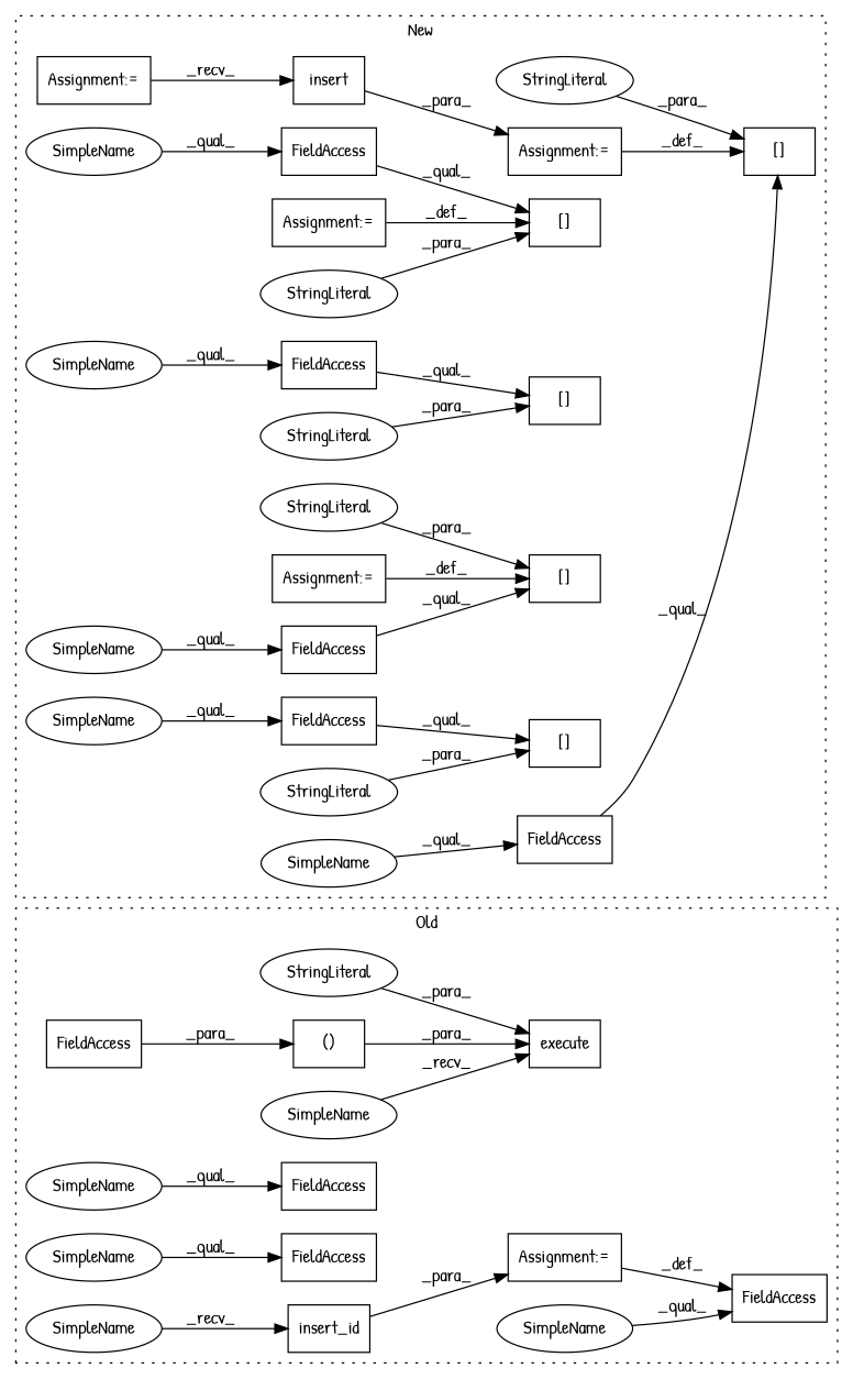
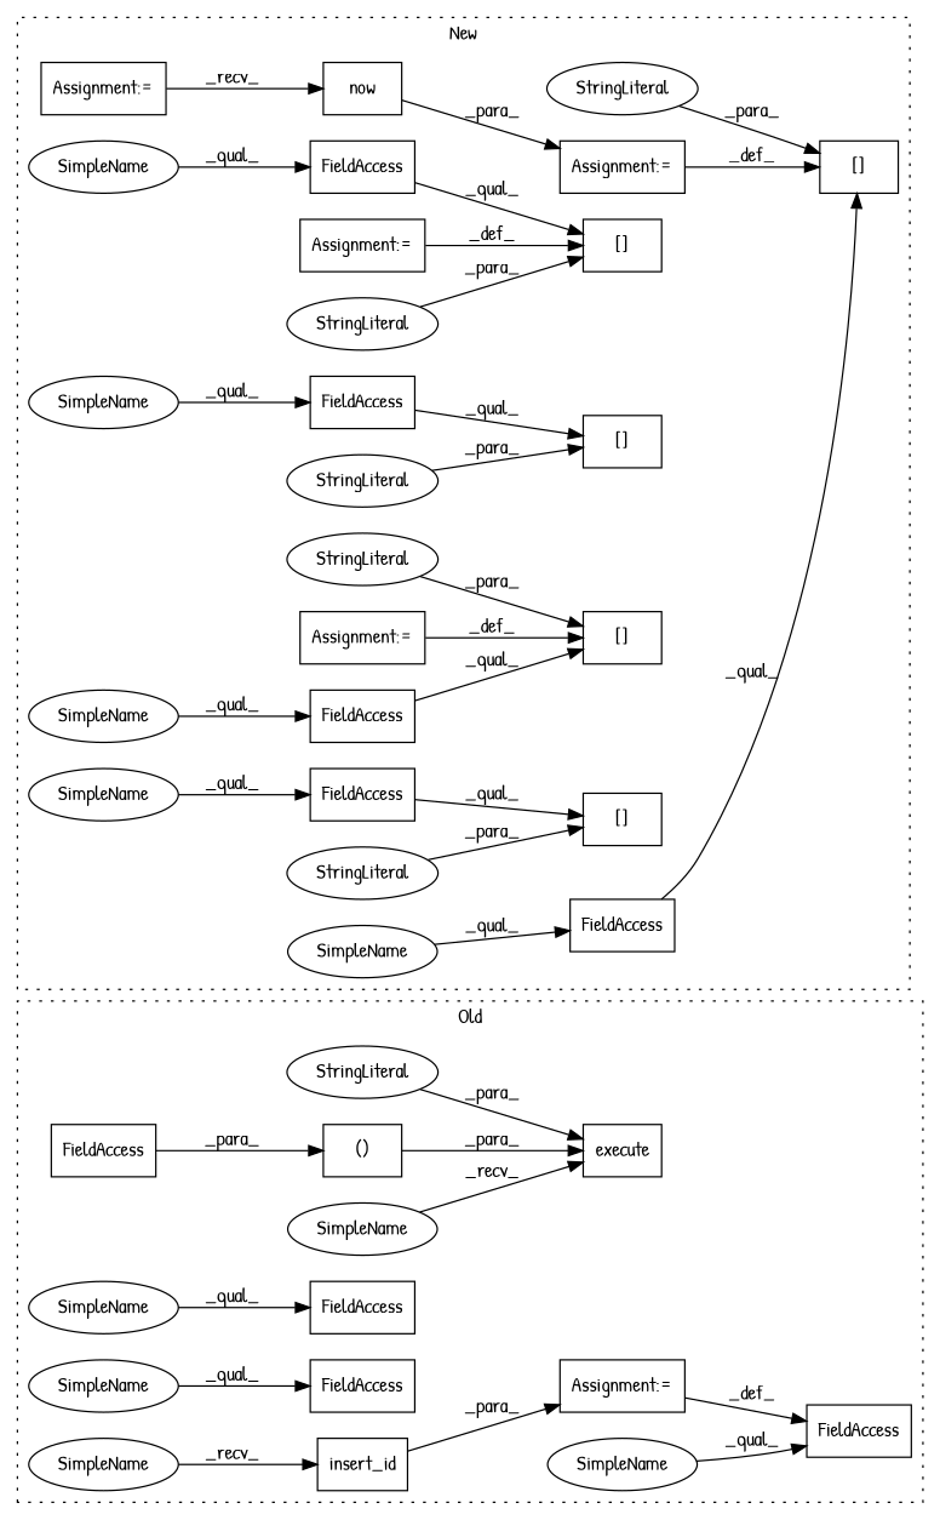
  digraph {
    rankdir=LR
    fontname="Patrick Hand"
    node [a=42 l=4 s=325 shape=box fontname="Patrick Hand"]
    edge [fontname="Patrick Hand"]
    n1 [a=32 l="8,2" label=execute s="330,418"]
    n2 [a=45 l=49 label=StringLiteral s=338 shape=ellipse]
    n3 [a=106 l=25 label="()" s=393]
    n4 [a=22 l=8 label=FieldAccess s=410]
    n5 [a=32 l=11 label=insert_id s=439]
    n6 [a=22 l=10 label=FieldAccess s=303]
    n7 [a=22 l=7 label=FieldAccess s=426]
    n8 [a=22 l=9 label=FieldAccess s=283]
    n9 [a=7 l=1 label="Assignment:=" s=433]
    n10 [label=SimpleName shape=ellipse]
    n11 [label=SimpleName s=283 shape=ellipse]
    n12 [label=SimpleName s=303 shape=ellipse]
    n13 [label=SimpleName s=434 shape=ellipse]
    n14 [label=SimpleName s=426 shape=ellipse]
    n15 [a=2 l="7,1" label="[]" s="351,364"]
    n16 [a=22 l=6 label=FieldAccess s=351]
    n17 [a=45 l=6 label=StringLiteral s=358 shape=ellipse]
    n18 [a=22 l=6 label=FieldAccess s=379]
    n19 [a=2 l="7,1" label="[]" s="379,393"]
    n20 [a=22 l=6 label=FieldAccess s=451]
    n21 [a=2 l="7,1" label="[]" s="451,465"]
    n22 [a=22 l=6 label=FieldAccess s=409]
    n23 [a=2 l="7,1" label="[]" s="409,429"]
    n24 [a=22 l=6 label=FieldAccess]
    n25 [a=2 l="7,1" label="[]" s="325,339"]
-   n26 [a=32 l=5 label=insert s=440]
+   n26 [a=32 l=5 label=now s=440]
    n27 [a=45 l=13 label=StringLiteral s=416 shape=ellipse]
    n28 [a=45 l=7 label=StringLiteral s=458 shape=ellipse]
    n29 [a=45 l=7 label=StringLiteral s=386 shape=ellipse]
    n30 [a=45 l=7 label=StringLiteral s=332 shape=ellipse]
    n31 [a=7 l=8 label="Assignment:=" s=311]
    n32 [a=7 l=1 label="Assignment:=" s=430]
    n33 [a=7 l=1 label="Assignment:=" s=466]
    n34 [a=7 l=1 label="Assignment:=" s=365]
    n35 [label=SimpleName s=409 shape=ellipse]
    n36 [label=SimpleName shape=ellipse]
    n37 [label=SimpleName s=351 shape=ellipse]
    n38 [label=SimpleName s=451 shape=ellipse]
    n39 [label=SimpleName s=379 shape=ellipse]
    subgraph cluster_1 {
      label=Old
      style=dotted
      n1
      n2
      n3
      n4
      n5
      n6
      n7
      n8
      n9
      n10
      n11
      n12
      n13
      n14
    }
    subgraph cluster_2 {
      label=New
      style=dotted
      n15
      n16
      n17
      n18
      n19
      n20
      n21
      n22
      n23
      n24
      n25
      n26
      n27
      n28
      n29
      n30
      n31
      n32
      n33
      n34
      n35
      n36
      n37
      n38
      n39
    }
    n2 -> n1 [label=_para_]
    n3 -> n1 [label=_para_]
    n4 -> n3 [label=_para_]
    n5 -> n9 [label=_para_]
    n9 -> n7 [label=_def_]
    n10 -> n1 [label=_recv_]
    n11 -> n8 [label=_qual_]
    n12 -> n6 [label=_qual_]
    n13 -> n5 [label=_recv_]
    n14 -> n7 [label=_qual_]
    n16 -> n15 [label=_qual_]
    n17 -> n15 [label=_para_]
    n18 -> n19 [label=_qual_]
    n20 -> n21 [label=_qual_]
    n22 -> n23 [label=_qual_]
    n24 -> n25 [label=_qual_]
    n26 -> n32 [label=_para_]
    n27 -> n23 [label=_para_]
    n28 -> n21 [label=_para_]
    n29 -> n19 [label=_para_]
    n30 -> n25 [label=_para_]
    n31 -> n26 [label=_recv_]
    n32 -> n23 [label=_def_]
    n33 -> n21 [label=_def_]
    n34 -> n15 [label=_def_]
    n35 -> n22 [label=_qual_]
    n36 -> n24 [label=_qual_]
    n37 -> n16 [label=_qual_]
    n38 -> n20 [label=_qual_]
    n39 -> n18 [label=_qual_]
  }
